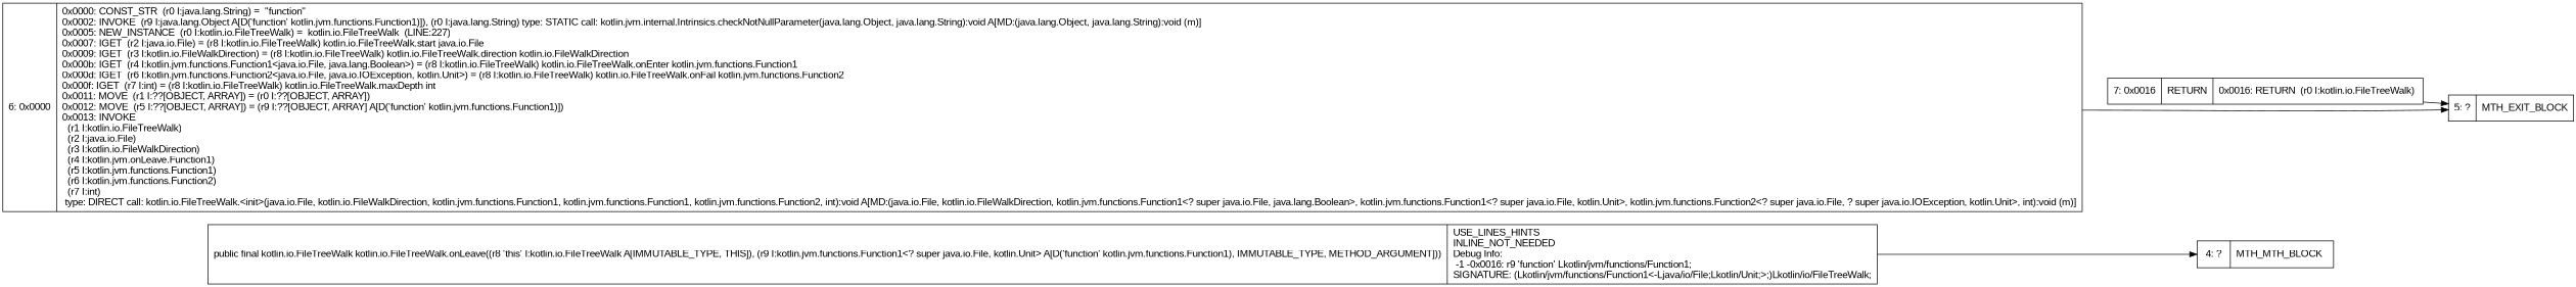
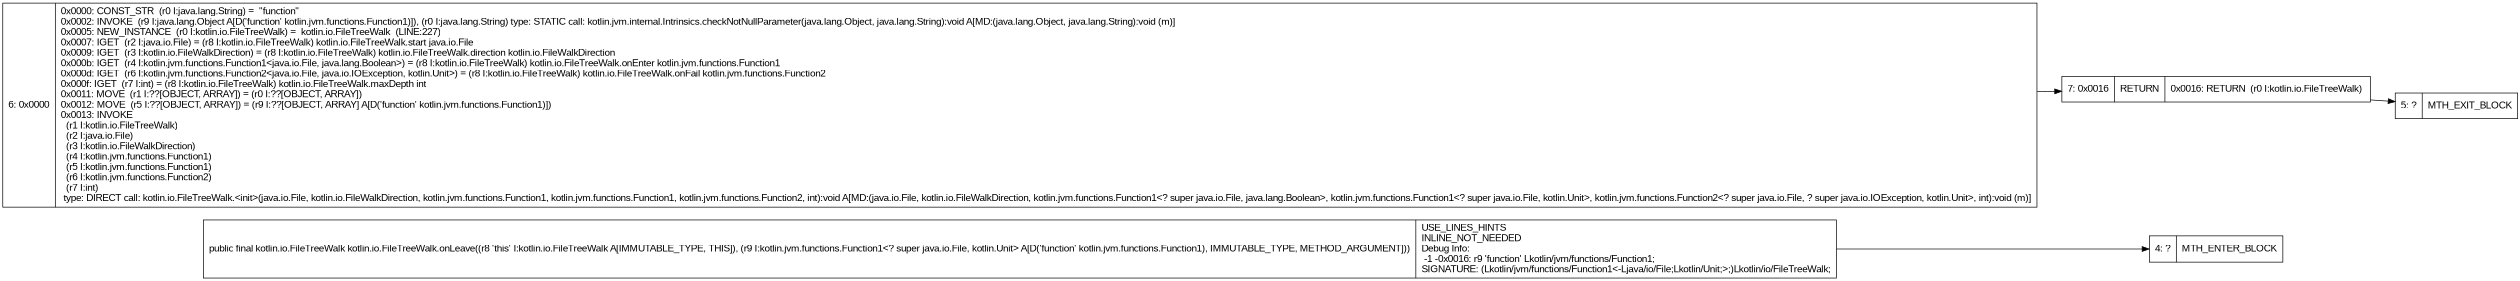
  digraph {
    fontname="Liberation Sans"
    rankdir=LR
    node [fontname="Liberation Sans" shape=record]
    edge [fontname="Liberation Sans"]
-   n1 [label="{4\:\ ?|MTH_MTH_BLOCK\l}"]
-   n2 [label="{6\:\ 0x0000|0x0000: CONST_STR  (r0 I:java.lang.String) =  \"function\" \l0x0002: INVOKE  (r9 I:java.lang.Object A[D('function' kotlin.jvm.functions.Function1)]), (r0 I:java.lang.String) type: STATIC call: kotlin.jvm.internal.Intrinsics.checkNotNullParameter(java.lang.Object, java.lang.String):void A[MD:(java.lang.Object, java.lang.String):void (m)]\l0x0005: NEW_INSTANCE  (r0 I:kotlin.io.FileTreeWalk) =  kotlin.io.FileTreeWalk  (LINE:227)\l0x0007: IGET  (r2 I:java.io.File) = (r8 I:kotlin.io.FileTreeWalk) kotlin.io.FileTreeWalk.start java.io.File \l0x0009: IGET  (r3 I:kotlin.io.FileWalkDirection) = (r8 I:kotlin.io.FileTreeWalk) kotlin.io.FileTreeWalk.direction kotlin.io.FileWalkDirection \l0x000b: IGET  (r4 I:kotlin.jvm.functions.Function1\<java.io.File, java.lang.Boolean\>) = (r8 I:kotlin.io.FileTreeWalk) kotlin.io.FileTreeWalk.onEnter kotlin.jvm.functions.Function1 \l0x000d: IGET  (r6 I:kotlin.jvm.functions.Function2\<java.io.File, java.io.IOException, kotlin.Unit\>) = (r8 I:kotlin.io.FileTreeWalk) kotlin.io.FileTreeWalk.onFail kotlin.jvm.functions.Function2 \l0x000f: IGET  (r7 I:int) = (r8 I:kotlin.io.FileTreeWalk) kotlin.io.FileTreeWalk.maxDepth int \l0x0011: MOVE  (r1 I:??[OBJECT, ARRAY]) = (r0 I:??[OBJECT, ARRAY]) \l0x0012: MOVE  (r5 I:??[OBJECT, ARRAY]) = (r9 I:??[OBJECT, ARRAY] A[D('function' kotlin.jvm.functions.Function1)]) \l0x0013: INVOKE  \l  (r1 I:kotlin.io.FileTreeWalk)\l  (r2 I:java.io.File)\l  (r3 I:kotlin.io.FileWalkDirection)\l  (r4 I:kotlin.jvm.onLeave.Function1)\l  (r5 I:kotlin.jvm.functions.Function1)\l  (r6 I:kotlin.jvm.functions.Function2)\l  (r7 I:int)\l type: DIRECT call: kotlin.io.FileTreeWalk.\<init\>(java.io.File, kotlin.io.FileWalkDirection, kotlin.jvm.functions.Function1, kotlin.jvm.functions.Function1, kotlin.jvm.functions.Function2, int):void A[MD:(java.io.File, kotlin.io.FileWalkDirection, kotlin.jvm.functions.Function1\<? super java.io.File, java.lang.Boolean\>, kotlin.jvm.functions.Function1\<? super java.io.File, kotlin.Unit\>, kotlin.jvm.functions.Function2\<? super java.io.File, ? super java.io.IOException, kotlin.Unit\>, int):void (m)]\l}"]
+   n1 [label="{4\:\ ?|MTH_ENTER_BLOCK\l}"]
+   n2 [label="{6\:\ 0x0000|0x0000: CONST_STR  (r0 I:java.lang.String) =  \"function\" \l0x0002: INVOKE  (r9 I:java.lang.Object A[D('function' kotlin.jvm.functions.Function1)]), (r0 I:java.lang.String) type: STATIC call: kotlin.jvm.internal.Intrinsics.checkNotNullParameter(java.lang.Object, java.lang.String):void A[MD:(java.lang.Object, java.lang.String):void (m)]\l0x0005: NEW_INSTANCE  (r0 I:kotlin.io.FileTreeWalk) =  kotlin.io.FileTreeWalk  (LINE:227)\l0x0007: IGET  (r2 I:java.io.File) = (r8 I:kotlin.io.FileTreeWalk) kotlin.io.FileTreeWalk.start java.io.File \l0x0009: IGET  (r3 I:kotlin.io.FileWalkDirection) = (r8 I:kotlin.io.FileTreeWalk) kotlin.io.FileTreeWalk.direction kotlin.io.FileWalkDirection \l0x000b: IGET  (r4 I:kotlin.jvm.functions.Function1\<java.io.File, java.lang.Boolean\>) = (r8 I:kotlin.io.FileTreeWalk) kotlin.io.FileTreeWalk.onEnter kotlin.jvm.functions.Function1 \l0x000d: IGET  (r6 I:kotlin.jvm.functions.Function2\<java.io.File, java.io.IOException, kotlin.Unit\>) = (r8 I:kotlin.io.FileTreeWalk) kotlin.io.FileTreeWalk.onFail kotlin.jvm.functions.Function2 \l0x000f: IGET  (r7 I:int) = (r8 I:kotlin.io.FileTreeWalk) kotlin.io.FileTreeWalk.maxDepth int \l0x0011: MOVE  (r1 I:??[OBJECT, ARRAY]) = (r0 I:??[OBJECT, ARRAY]) \l0x0012: MOVE  (r5 I:??[OBJECT, ARRAY]) = (r9 I:??[OBJECT, ARRAY] A[D('function' kotlin.jvm.functions.Function1)]) \l0x0013: INVOKE  \l  (r1 I:kotlin.io.FileTreeWalk)\l  (r2 I:java.io.File)\l  (r3 I:kotlin.io.FileWalkDirection)\l  (r4 I:kotlin.jvm.functions.Function1)\l  (r5 I:kotlin.jvm.functions.Function1)\l  (r6 I:kotlin.jvm.functions.Function2)\l  (r7 I:int)\l type: DIRECT call: kotlin.io.FileTreeWalk.\<init\>(java.io.File, kotlin.io.FileWalkDirection, kotlin.jvm.functions.Function1, kotlin.jvm.functions.Function1, kotlin.jvm.functions.Function2, int):void A[MD:(java.io.File, kotlin.io.FileWalkDirection, kotlin.jvm.functions.Function1\<? super java.io.File, java.lang.Boolean\>, kotlin.jvm.functions.Function1\<? super java.io.File, kotlin.Unit\>, kotlin.jvm.functions.Function2\<? super java.io.File, ? super java.io.IOException, kotlin.Unit\>, int):void (m)]\l}"]
    n3 [label="{7\:\ 0x0016|RETURN\l|0x0016: RETURN  (r0 I:kotlin.io.FileTreeWalk) \l}"]
    n4 [label="{5\:\ ?|MTH_EXIT_BLOCK\l}"]
    n5 [label="{public final kotlin.io.FileTreeWalk kotlin.io.FileTreeWalk.onLeave((r8 'this' I:kotlin.io.FileTreeWalk A[IMMUTABLE_TYPE, THIS]), (r9 I:kotlin.jvm.functions.Function1\<? super java.io.File, kotlin.Unit\> A[D('function' kotlin.jvm.functions.Function1), IMMUTABLE_TYPE, METHOD_ARGUMENT]))  | USE_LINES_HINTS\lINLINE_NOT_NEEDED\lDebug Info:\l  \-1 \-0x0016: r9 'function' Lkotlin\/jvm\/functions\/Function1;\lSIGNATURE: (Lkotlin\/jvm\/functions\/Function1\<\-Ljava\/io\/File;Lkotlin\/Unit;\>;)Lkotlin\/io\/FileTreeWalk;\l}"]
-   n2 -> n4
+   n2 -> n3
    n3 -> n4
    n5 -> n1
  }
